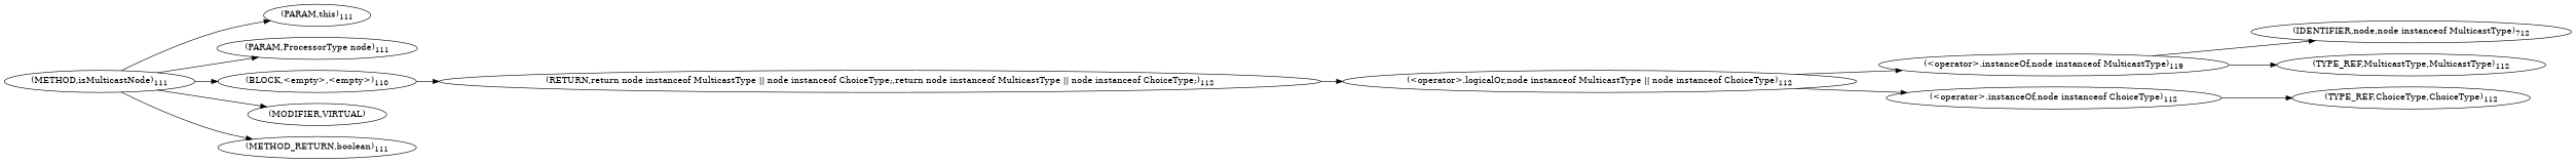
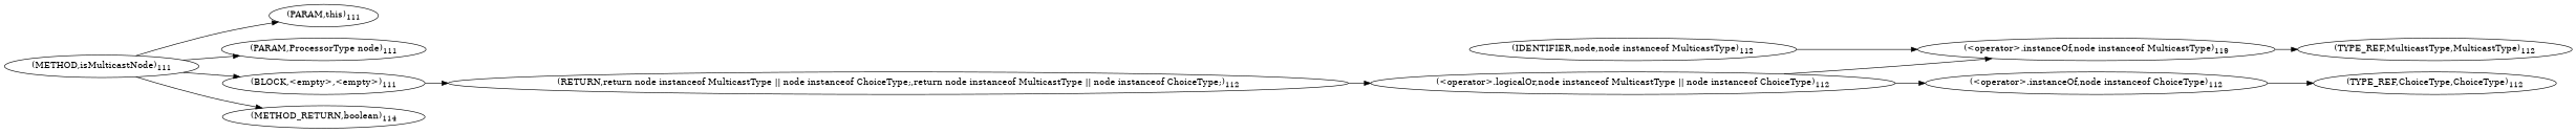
  digraph {
    rankdir=LR
    n1 [label=<(METHOD,isMulticastNode)<SUB>111</SUB>>]
    n2 [label=<(PARAM,this)<SUB>111</SUB>>]
    n3 [label=<(PARAM,ProcessorType node)<SUB>111</SUB>>]
-   n4 [label=<(BLOCK,&lt;empty&gt;,&lt;empty&gt;)<SUB>110</SUB>>]
-   n5 [label=<(MODIFIER,VIRTUAL)>]
-   n6 [label=<(METHOD_RETURN,boolean)<SUB>111</SUB>>]
+   n4 [label=<(BLOCK,&lt;empty&gt;,&lt;empty&gt;)<SUB>111</SUB>>]
+   n6 [label=<(METHOD_RETURN,boolean)<SUB>114</SUB>>]
    n7 [label=<(RETURN,return node instanceof MulticastType || node instanceof ChoiceType;,return node instanceof MulticastType || node instanceof ChoiceType;)<SUB>112</SUB>>]
    n8 [label=<(&lt;operator&gt;.logicalOr,node instanceof MulticastType || node instanceof ChoiceType)<SUB>112</SUB>>]
    n9 [label=<(&lt;operator&gt;.instanceOf,node instanceof MulticastType)<SUB>119</SUB>>]
    n10 [label=<(&lt;operator&gt;.instanceOf,node instanceof ChoiceType)<SUB>112</SUB>>]
-   n11 [label=<(IDENTIFIER,node,node instanceof MulticastType)<SUB>712</SUB>>]
+   n11 [label=<(IDENTIFIER,node,node instanceof MulticastType)<SUB>112</SUB>>]
    n12 [label=<(TYPE_REF,MulticastType,MulticastType)<SUB>112</SUB>>]
    n13 [label=<(TYPE_REF,ChoiceType,ChoiceType)<SUB>112</SUB>>]
    n1 -> n2
    n1 -> n3
    n1 -> n4
-   n1 -> n5
    n1 -> n6
    n4 -> n7
    n7 -> n8
    n8 -> n9
    n8 -> n10
-   n9 -> n11
+   n11 -> n9
    n9 -> n12
    n10 -> n13
  }
